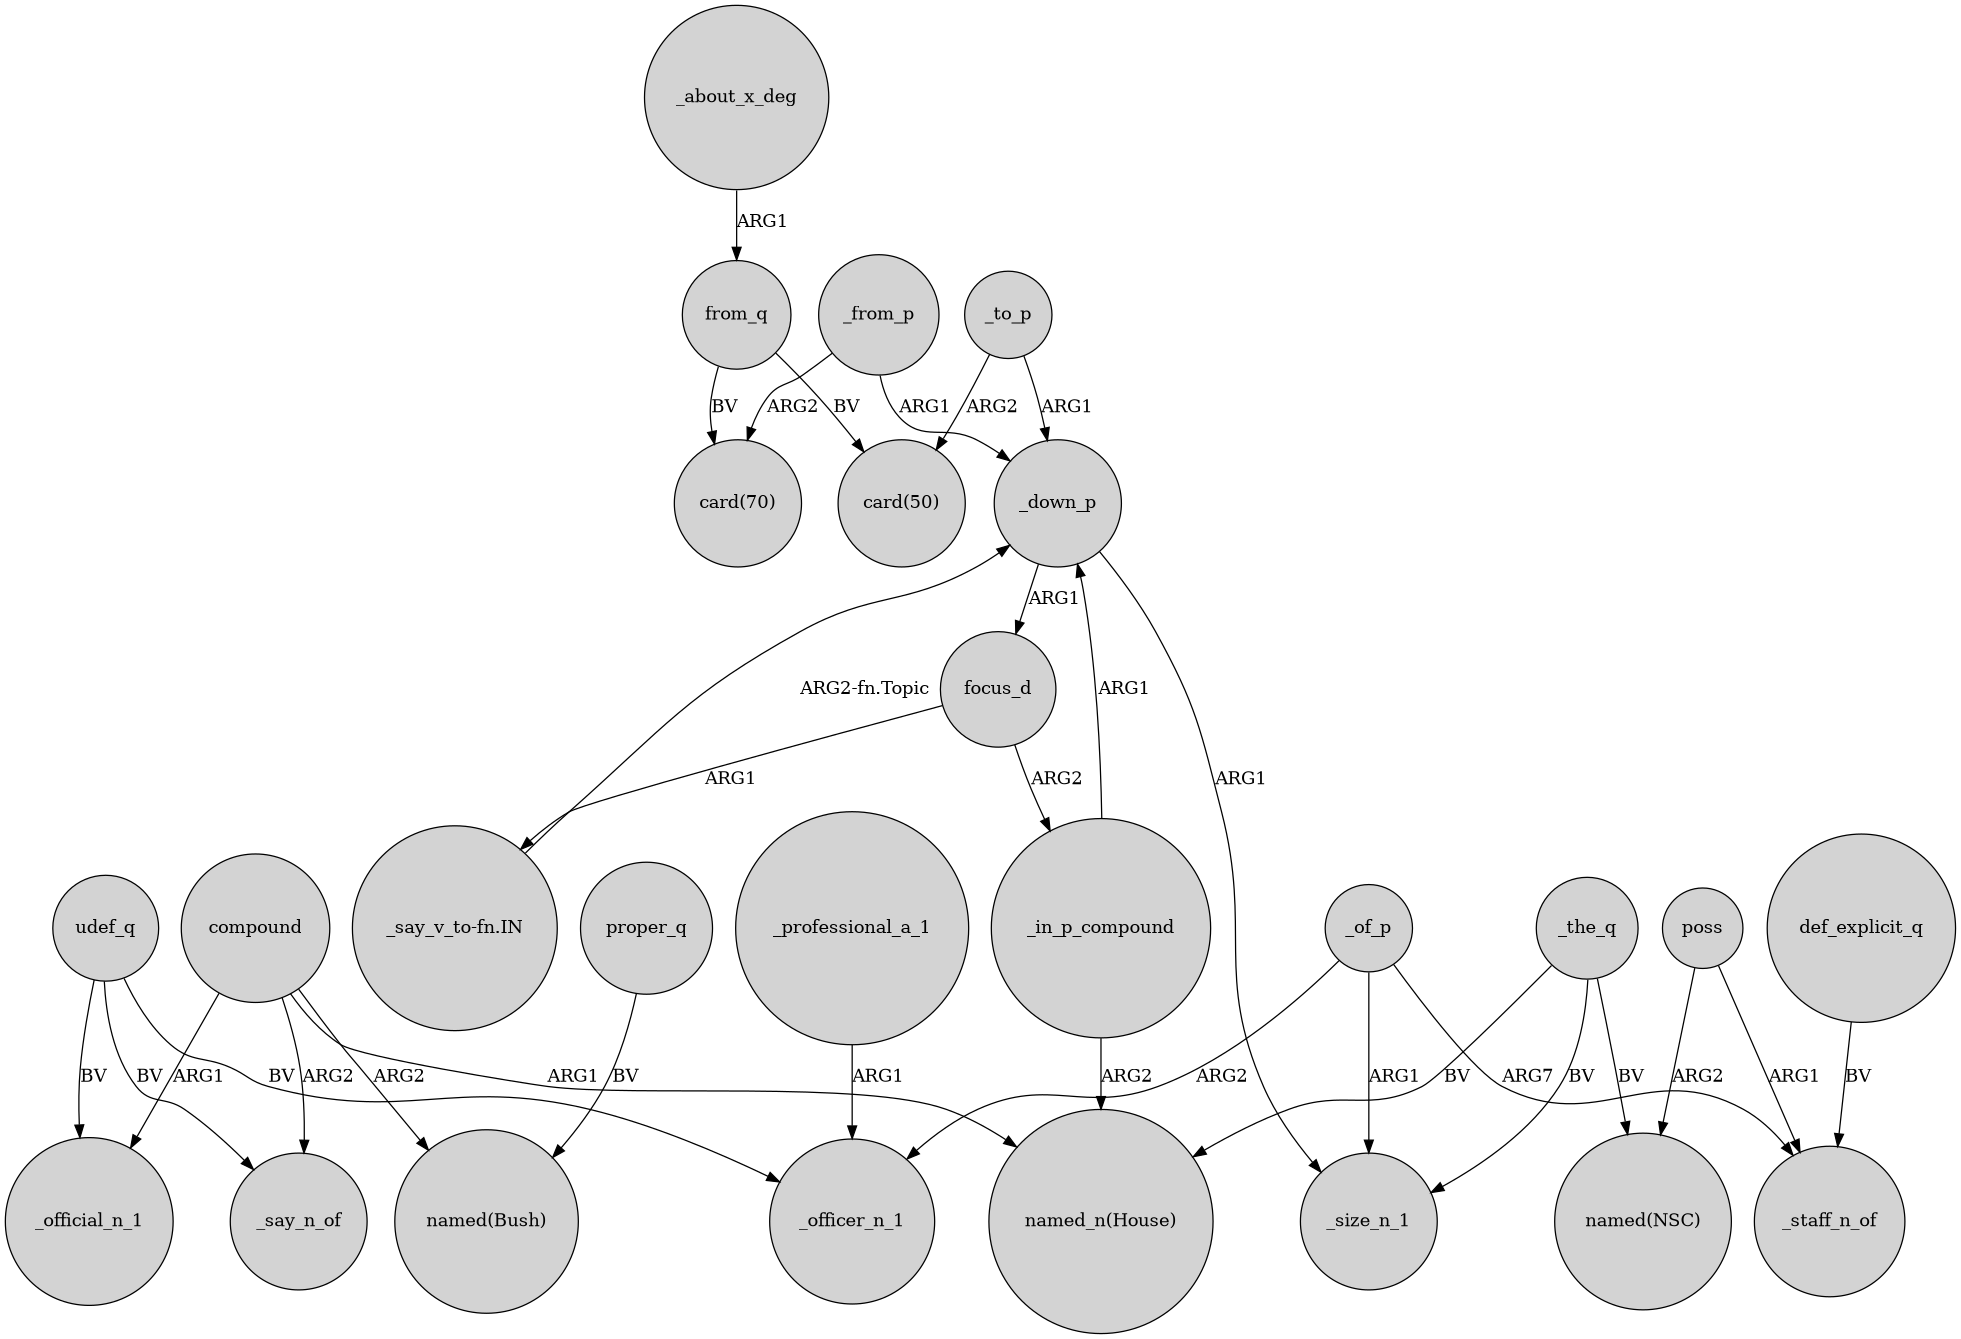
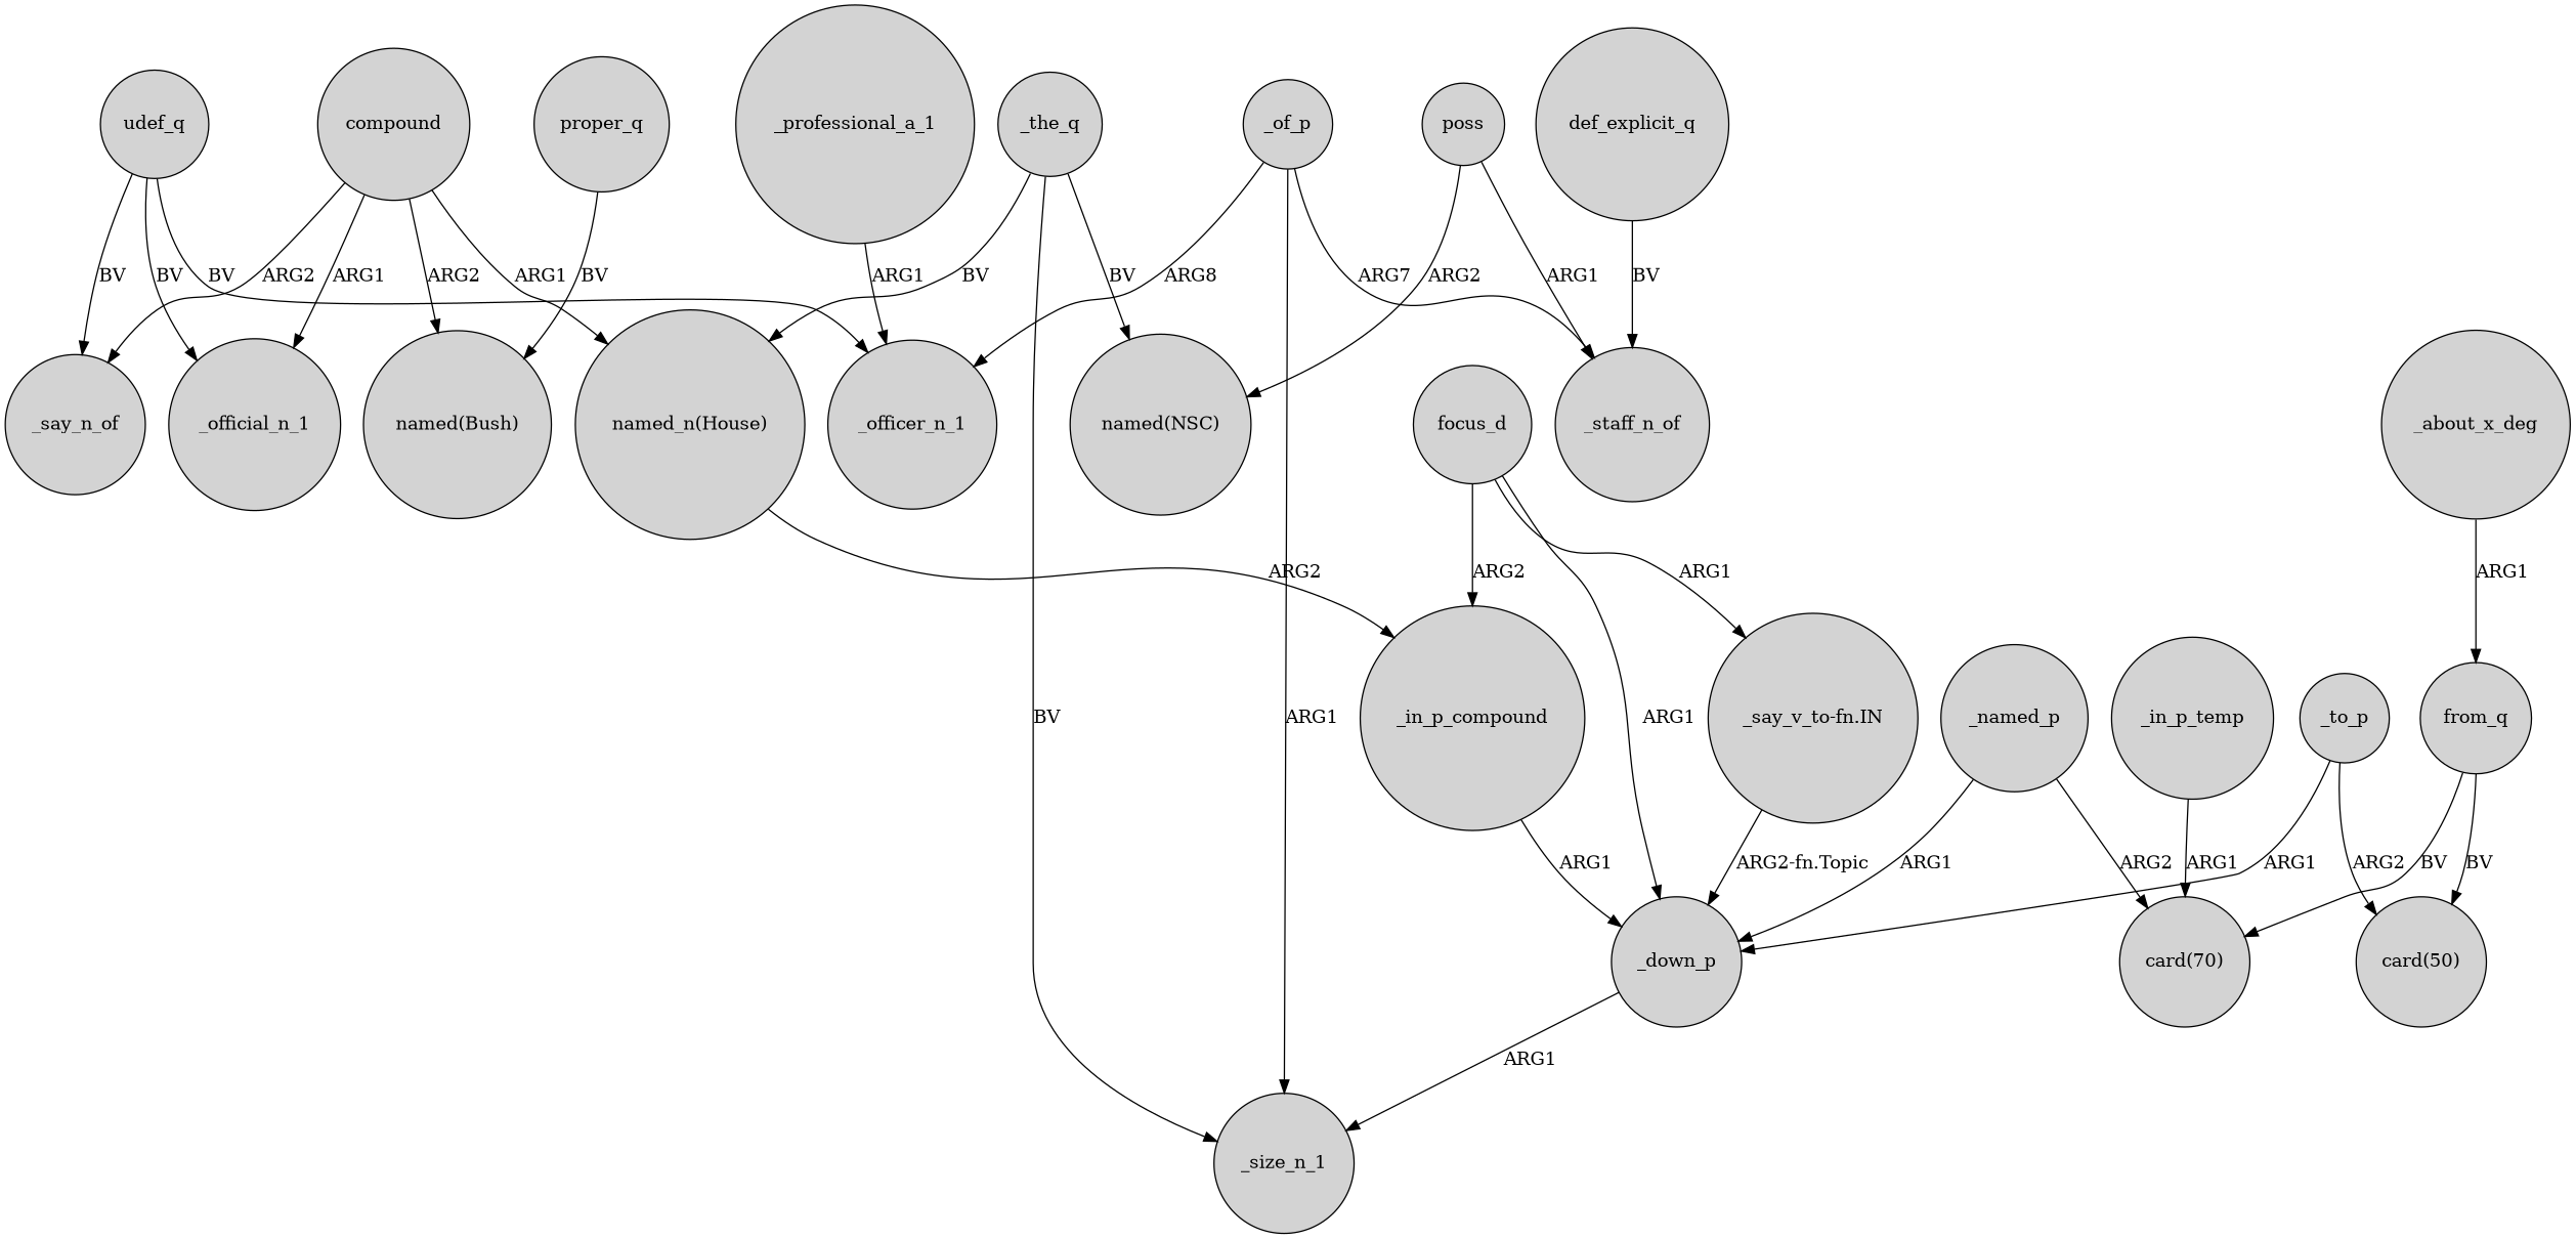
  digraph {
    fontname="DejaVu Serif"
    node [fontname="DejaVu Serif" shape=circle style=filled]
    edge [fontname="DejaVu Serif"]
    n1 [label=_say_n_of]
    udef_q
    _official_n_1
    _officer_n_1
+   _in_p_temp
    "card(70)"
    n7 [label=from_q]
    "card(50)"
    _the_q
    _size_n_1
    "named_n(House)"
    "named(NSC)"
    compound
    "named(Bush)"
    "_say_v_to-fn.IN"
    _down_p
-   _from_p
+   _from_p [label=_named_p]
    focus_d
    n19 [label=_in_p_compound]
    _of_p
    _staff_n_of
    _to_p
    _about_x_deg
    _professional_a_1
    def_explicit_q
    proper_q
    poss
    udef_q -> n1 [label=BV]
    udef_q -> _official_n_1 [label=BV]
    udef_q -> _officer_n_1 [label=BV]
+   _in_p_temp -> "card(70)" [label=ARG1]
    n7 -> "card(70)" [label=BV]
    n7 -> "card(50)" [label=BV]
    _the_q -> _size_n_1 [label=BV]
    _the_q -> "named_n(House)" [label=BV]
    _the_q -> "named(NSC)" [label=BV]
    compound -> n1 [label=ARG2]
    compound -> _official_n_1 [label=ARG1]
    compound -> "named_n(House)" [label=ARG1]
    compound -> "named(Bush)" [label=ARG2]
    "_say_v_to-fn.IN" -> _down_p [label="ARG2-fn.Topic"]
    _down_p -> _size_n_1 [label=ARG1]
    _from_p -> "card(70)" [label=ARG2]
    _from_p -> _down_p [label=ARG1]
    focus_d -> "_say_v_to-fn.IN" [label=ARG1]
-   _down_p -> focus_d [label=ARG1]
+   focus_d -> _down_p [label=ARG1]
    focus_d -> n19 [label=ARG2]
-   n19 -> "named_n(House)" [label=ARG2]
+   "named_n(House)" -> n19 [label=ARG2]
    n19 -> _down_p [label=ARG1]
-   _of_p -> _officer_n_1 [label=ARG2]
+   _of_p -> _officer_n_1 [label=ARG8]
    _of_p -> _size_n_1 [label=ARG1]
    _of_p -> _staff_n_of [label=ARG7]
    _to_p -> "card(50)" [label=ARG2]
    _to_p -> _down_p [label=ARG1]
    _about_x_deg -> n7 [label=ARG1]
    _professional_a_1 -> _officer_n_1 [label=ARG1]
    def_explicit_q -> _staff_n_of [label=BV]
    proper_q -> "named(Bush)" [label=BV]
    poss -> "named(NSC)" [label=ARG2]
    poss -> _staff_n_of [label=ARG1]
  }
